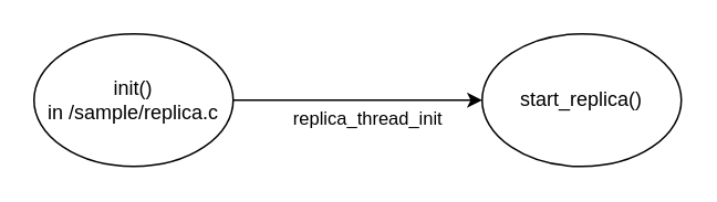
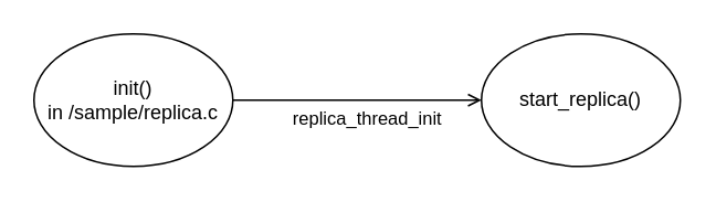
  <mxCell id="0" />
  <mxCell id="1" parent="0" />
  <mxCell id="2" value="init()&lt;br&gt;in /sample/replica.c" style="ellipse;whiteSpace=wrap;html=1;" vertex="1" parent="1"><mxGeometry x="20" y="20" width="120" height="80" as="geometry" /></mxCell>
  <mxCell id="3" value="start_replica()" style="ellipse;whiteSpace=wrap;html=1;" vertex="1" parent="1"><mxGeometry x="290" y="20" width="120" height="80" as="geometry" /></mxCell>
- <mxCell id="4" value="" style="endArrow=classic;html=1;rounded=0;exitX=1;exitY=0.5;exitDx=0;exitDy=0;" edge="1" parent="1" source="2" target="3"><mxGeometry width="50" height="50" relative="1" as="geometry"><mxPoint x="330" y="180" as="sourcePoint" /><mxPoint x="380" y="130" as="targetPoint" /></mxGeometry></mxCell>
+ <mxCell id="4" value="" style="endArrow=open;html=1;rounded=0;exitX=1;exitY=0.5;exitDx=0;exitDy=0;" edge="1" parent="1" source="2" target="3"><mxGeometry width="50" height="50" relative="1" as="geometry"><mxPoint x="330" y="180" as="sourcePoint" /><mxPoint x="380" y="130" as="targetPoint" /></mxGeometry></mxCell>
  <mxCell id="5" value="replica_thread_init" style="edgeLabel;html=1;align=center;verticalAlign=middle;resizable=0;points=[];" vertex="1" connectable="0" parent="4"><mxGeometry x="0.173" y="-1" relative="1" as="geometry"><mxPoint x="-8" y="9" as="offset" /></mxGeometry></mxCell>
